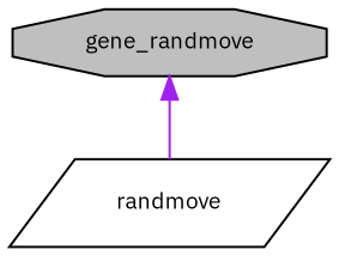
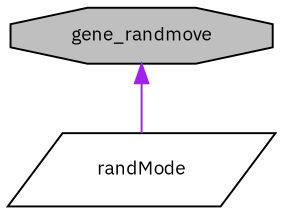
  digraph {
    rankdir=TB
    fontname="IBM Plex Sans"
    node [color=black fontname="IBM Plex Sans" fontsize=10 style=filled]
    n1 [fillcolor=grey75 fontcolor=black height=0.2 label=gene_randmove shape=octagon width=0.4]
-   n2 [fillcolor=white height=0.2 label=randmove shape=parallelogram width=0.4]
+   n2 [fillcolor=white height=0.2 label=randMode shape=parallelogram width=0.4]
    n1 -> n2 [color=purple dir=back fontname="IBM Plex Sans" fontsize=10 labelfontname=Helvetica labelfontsize=10 style=solid]
  }
